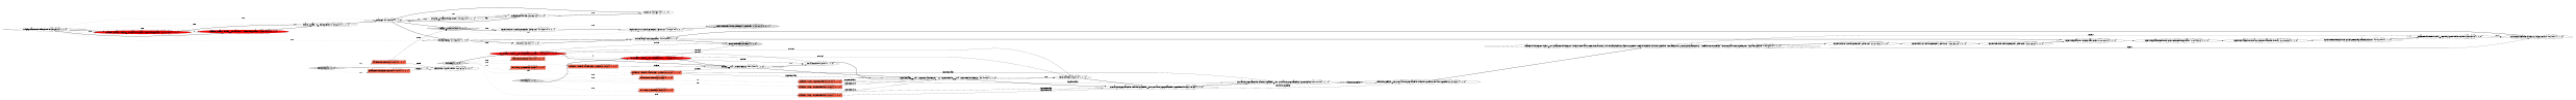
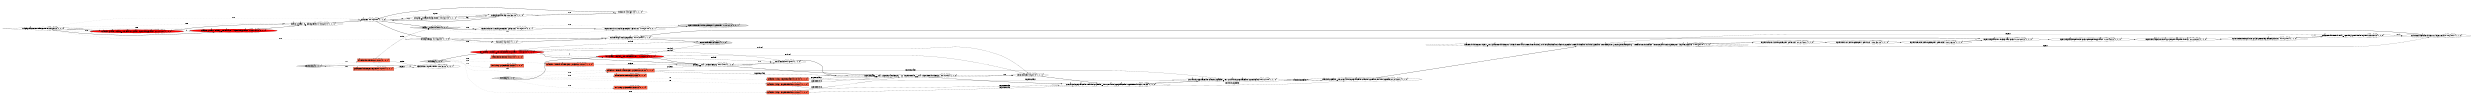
  digraph {
    rankdir=LR
    node [fillcolor=white shape=ellipse style=filled]
    edge [style=bold]
    n1 [label="Iterator<Artifact> it = missing.iterator()@@@28@@@['1', '1', '0']"]
    n2 [label="it.hasNext()@@@29@@@['1', '1', '0']" shape=diamond]
    n3 [fillcolor=lightgray label="session != null@@@4@@@['0', '0', '1']" shape=diamond]
    n4 [label="String key = ArtifactUtils.key(it.next())@@@31@@@['1', '1', '0']"]
    n5 [label="projectIds.contains(key)@@@32@@@['1', '1', '0']" shape=diamond]
    n6 [label="!missing.isEmpty()@@@36@@@['1', '1', '0']" shape=diamond]
    n7 [label="(scopesToCollect == null || scopesToCollect.isEmpty()) && (scopesToResolve == null || scopesToResolve.isEmpty())@@@7@@@['1', '1', '0']" shape=diamond]
    n8 [label="return resolved@@@8@@@['1', '1', '0']"]
    n9 [label="CumulativeScopeArtifactFilter resolutionScopeFilter = new CumulativeScopeArtifactFilter(scopesToResolve)@@@10@@@['1', '1', '0']"]
    n10 [label="collectionScopeFilter = new CumulativeScopeArtifactFilter(collectionScopeFilter,resolutionScopeFilter)@@@12@@@['1', '1', '0']"]
    n11 [label="CumulativeScopeArtifactFilter collectionScopeFilter = new CumulativeScopeArtifactFilter(scopesToCollect)@@@11@@@['1', '1', '0']"]
    n12 [label="ArtifactResolutionResult result = repositorySystem.resolve(request)@@@22@@@['1', '1', '0']"]
    n13 [label="resolutionErrorHandler.throwErrors(request,result)@@@24@@@['1', '1', '0']"]
    n14 [label="resolved.addAll(result.getArtifacts())@@@40@@@['1', '1', '0']"]
    n15 [fillcolor=lightgray label="return resolved@@@42@@@['1', '1', '0']"]
    n16 [label="request.setArtifact(new ProjectArtifact(project))@@@18@@@['1', '1', '0']"]
    n17 [fillcolor=lightgray label="resolveImpl['1', '0', '0']" shape=diamond]
    n18 [fillcolor=tomato label="Collection<? extends MavenProject> projects@@@2@@@['1', '1', '0']" shape=box]
    n19 [fillcolor=tomato label="Collection<? extends MavenProject> projects@@@2@@@['1', '0', '0']" shape=box]
    n20 [fillcolor=tomato label="Set<String> projectIds@@@2@@@['1', '0', '0']" shape=box]
    n21 [fillcolor=tomato label="Collection<String> scopesToResolve@@@2@@@['1', '0', '0']" shape=box]
    n22 [fillcolor=tomato label="MavenSession session@@@2@@@['1', '0', '0']" shape=box]
    n23 [fillcolor=red label="Set<Artifact> resolved = new LinkedHashSet<Artifact>()@@@3@@@['1', '0', '0']"]
    n24 [label="projects == null || projects.isEmpty()@@@4@@@['1', '1', '0']" shape=diamond]
    n25 [label="return resolved@@@5@@@['1', '1', '0']"]
    n26 [fillcolor=red label="Set<Artifact> resolved = new LinkedHashSet<>()@@@3@@@['0', '1', '0']"]
    n27 [label="request.setServers(session.getRequest().getServers())@@@5@@@['0', '0', '1']"]
    n28 [label="request.setMirrors(session.getRequest().getMirrors())@@@6@@@['0', '0', '1']"]
    n29 [fillcolor=lightgray label="request.setProxies(session.getRequest().getProxies())@@@7@@@['0', '0', '1']"]
    n30 [fillcolor=red label="Collection<Artifact> missing = new HashSet<Artifact>(e.getMissingArtifacts())@@@27@@@['1', '0', '0']"]
    n31 [fillcolor=red label="Collection<Artifact> missing = new HashSet<>(e.getMissingArtifacts())@@@27@@@['0', '1', '0']"]
    n32 [label="request.setProxies(session.getRequest().getProxies())@@@16@@@['1', '1', '0']"]
    n33 [label="request.setArtifactDependencies(project.getDependencyArtifacts())@@@19@@@['1', '1', '0']"]
    n34 [label="request.setMirrors(session.getRequest().getMirrors())@@@15@@@['1', '1', '0']"]
    n35 [label="ArtifactResolutionRequest request = new ArtifactResolutionRequest().setResolveRoot(false).setResolveTransitively(true).setCollectionFilter(collectionScopeFilter).setResolutionFilter(resolutionScopeFilter).setLocalRepository(session.getLocalRepository()).setOffline(session.isOffline()).setForceUpdate(session.getRequest().isUpdateSnapshots())@@@13@@@['1', '1', '0']"]
    n36 [label="request.setServers(session.getRequest().getServers())@@@14@@@['1', '1', '0']"]
    n37 [fillcolor=lightgray label="injectSession2['0', '0', '1']" shape=diamond]
    n38 [fillcolor=tomato label="ArtifactResolutionRequest request@@@2@@@['0', '0', '1']" shape=box]
    n39 [fillcolor=tomato label="MavenSession session@@@2@@@['0', '0', '1']" shape=box]
    n40 [label="injectSession1(request,session)@@@3@@@['0', '0', '1']"]
    n41 [fillcolor=tomato label="Set<String> projectIds@@@2@@@['0', '1', '0']" shape=box]
    n42 [fillcolor=tomato label="MavenSession session@@@2@@@['0', '1', '0']" shape=box]
    n43 [label="it.remove()@@@33@@@['1', '1', '0']"]
    n44 [label="request.setManagedVersionMap(project.getManagedVersionMap())@@@20@@@['1', '1', '0']"]
    n45 [label="request.setRemoteRepositories(project.getRemoteArtifactRepositories())@@@21@@@['1', '1', '0']"]
    n46 [fillcolor=tomato label="Collection<String> scopesToResolve@@@2@@@['0', '1', '0']" shape=box]
    n47 [fillcolor=tomato label="Collection<String> scopesToCollect@@@2@@@['0', '1', '0']" shape=box]
    n48 [fillcolor=lightgray label="resolveImpl['0', '1', '0']" shape=diamond]
    n49 [label="throw e@@@37@@@['1', '1', '0']"]
    n50 [label="MultipleArtifactsNotFoundException e@@@26@@@['1', '1', '0']" shape=diamond]
    n1 -> n2
    n2 -> n3
    n2 -> n4 [label=true style=dotted]
    n2 -> n4
-   n2 -> n5 [label=true style=dotted]
+   n2 -> n5 [label=request style=dotted]
    n2 -> n6
    n3 -> n27
    n3 -> n27 [label=true style=dotted]
    n3 -> n28 [label=true style=dotted]
    n3 -> n29 [label=true style=dotted]
    n4 -> n5
    n4 -> n5 [label=key style=solid]
    n5 -> n2
    n5 -> n43 [label=true style=dotted]
    n5 -> n43
    n6 -> n14
    n6 -> n49
    n6 -> n49 [label=true style=dotted]
    n7 -> n8 [label=true style=dotted]
    n7 -> n8
    n7 -> n9
    n8 -> n9
    n9 -> n10 [label=resolutionScopeFilter style=solid]
    n9 -> n11
    n10 -> n35
    n11 -> n10 [label=collectionScopeFilter style=solid]
    n11 -> n10
    n12 -> n13
    n12 -> n13 [label=result style=solid]
    n13 -> n14
    n14 -> n15
    n14 -> n16
    n16 -> n33
    n17 -> n18 [label=true style=dotted]
    n17 -> n19 [label=true style=dotted]
    n17 -> n20 [label=true style=dotted]
    n17 -> n21 [label=true style=dotted]
    n17 -> n22 [label=true style=dotted]
    n17 -> n23
    n18 -> n7 [label=scopesToCollect style=solid]
    n18 -> n11 [label=scopesToCollect style=solid]
    n18 -> n24 [label=projects style=solid]
    n19 -> n24 [label=projects style=solid]
    n21 -> n7 [label=scopesToResolve style=solid]
    n21 -> n9 [label=scopesToResolve style=solid]
    n23 -> n8 [label=resolved style=solid]
    n23 -> n15 [label=resolved style=solid]
    n23 -> n24
    n23 -> n25 [label=resolved style=solid]
    n23 -> n26 [label=0 style=dashed]
    n24 -> n7
    n24 -> n25
    n24 -> n25 [label=true style=dotted]
    n25 -> n7
    n26 -> n8 [label=resolved style=solid]
    n26 -> n15 [label=resolved style=solid]
    n26 -> n24
    n26 -> n25 [label=resolved style=solid]
    n27 -> n28
    n28 -> n29
    n30 -> n1
    n30 -> n31 [label=0 style=dashed]
    n31 -> n1
    n32 -> n16
    n33 -> n44
    n34 -> n32
    n35 -> n12 [label=request style=solid]
    n35 -> n13 [label=request style=solid]
    n35 -> n36
    n36 -> n34
-   n37 -> n38 [label=true style=dotted]
+   n38 -> n37 [label=true style=dotted]
    n37 -> n39 [label=true style=dotted]
    n37 -> n40
    n38 -> n40 [label=request style=solid]
    n39 -> n3 [label=session style=solid]
    n39 -> n40 [label=session style=solid]
    n43 -> n2
    n44 -> n45
    n45 -> n12
    n46 -> n7 [label=scopesToResolve style=solid]
    n46 -> n9 [label=scopesToResolve style=solid]
    n47 -> n7 [label=scopesToCollect style=solid]
    n47 -> n11 [label=scopesToCollect style=solid]
    n48 -> n18 [label=true style=dotted]
    n48 -> n26
    n48 -> n41 [label=true style=dotted]
    n48 -> n42 [label=true style=dotted]
    n48 -> n46 [label=true style=dotted]
    n48 -> n47 [label=true style=dotted]
    n49 -> n14
    n50 -> n1 [label=true style=dotted]
    n50 -> n2 [label=true style=dotted]
    n50 -> n6 [label=true style=dotted]
    n50 -> n30
    n50 -> n30 [label=true style=dotted]
    n50 -> n31 [label=true style=dotted]
    n50 -> n31
  }
